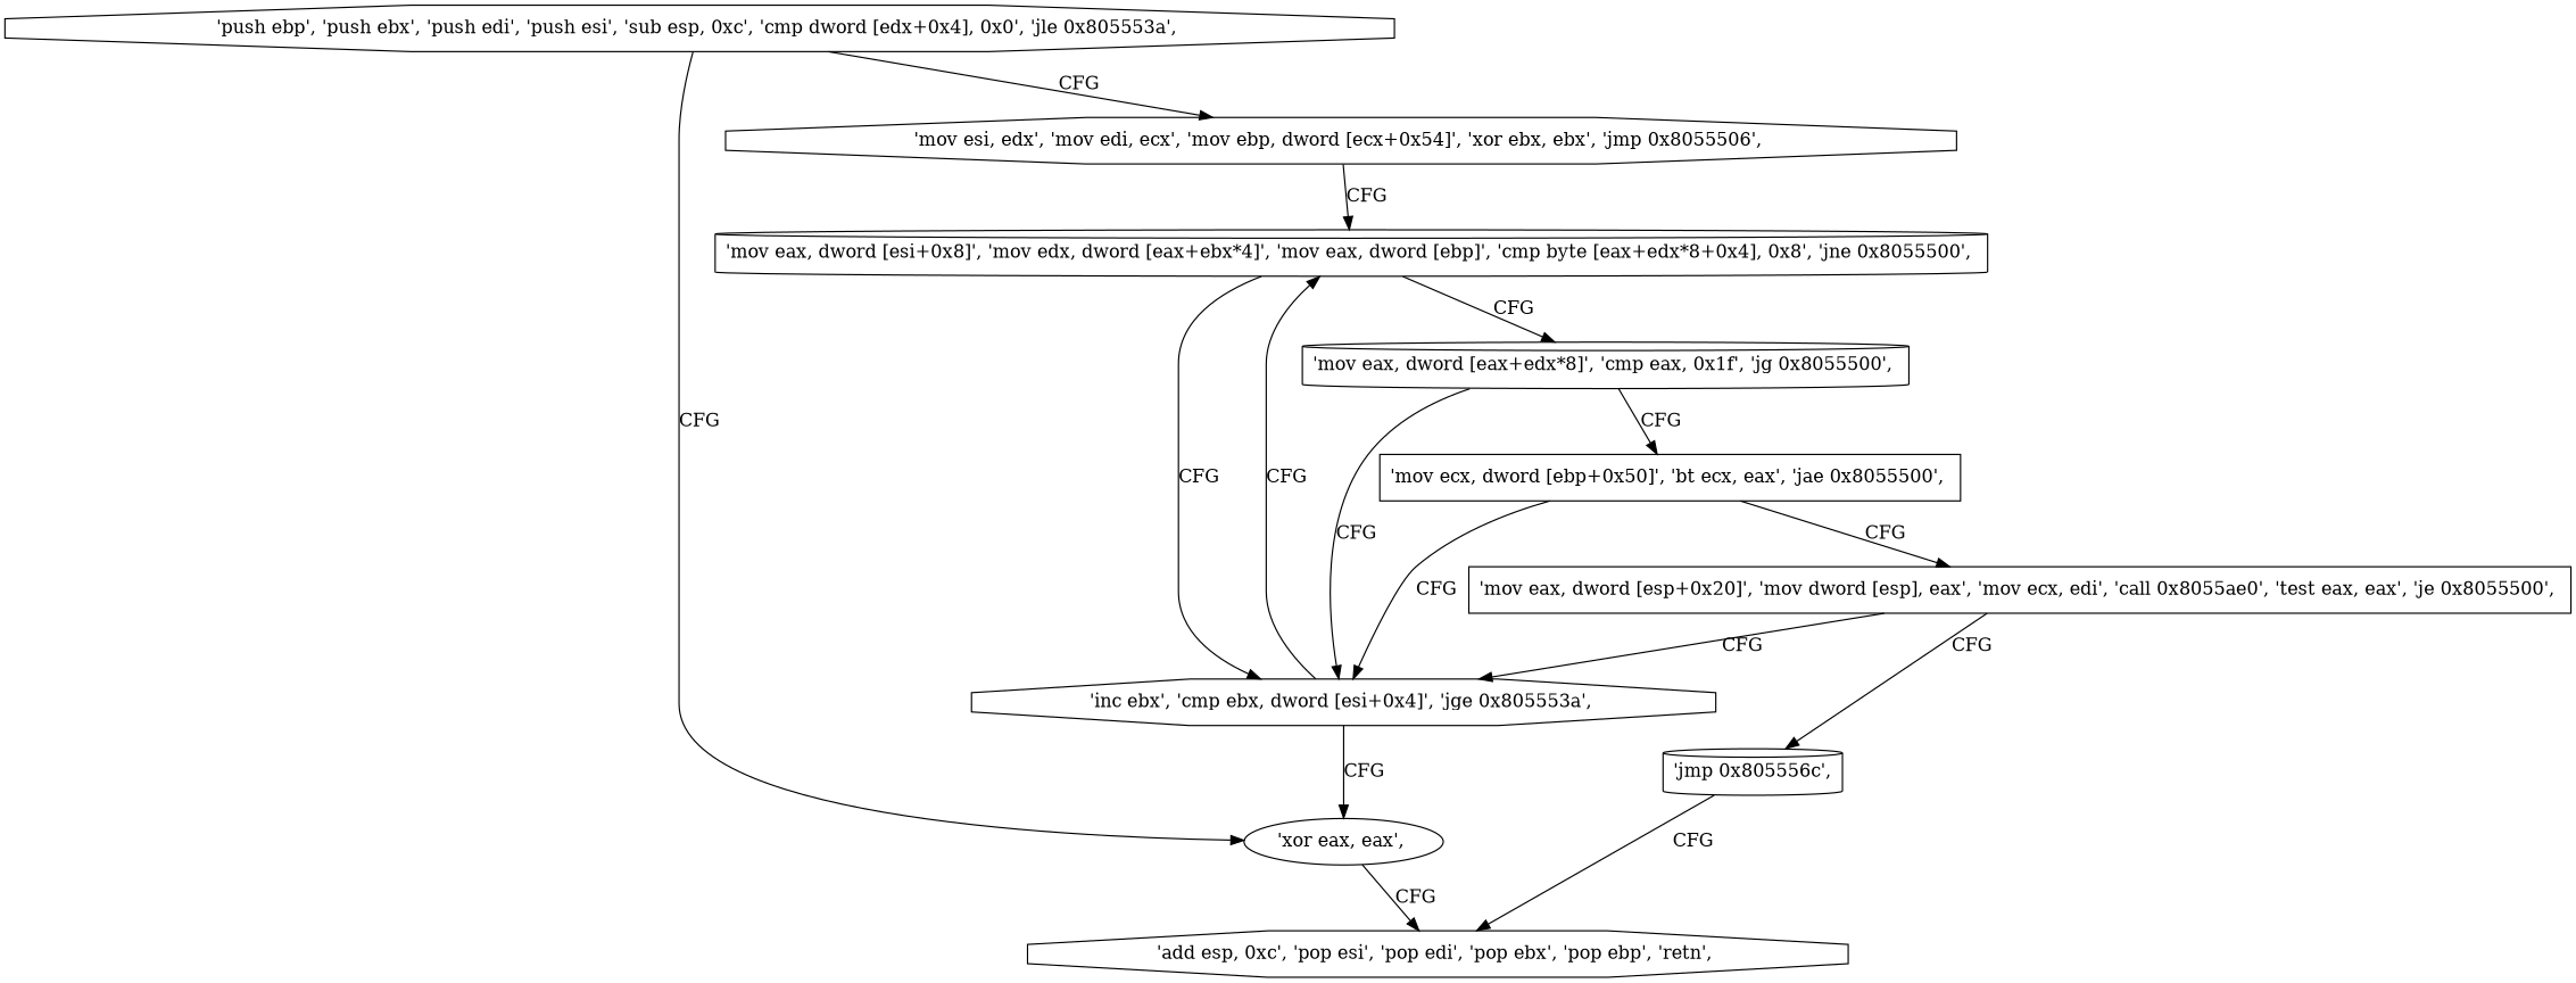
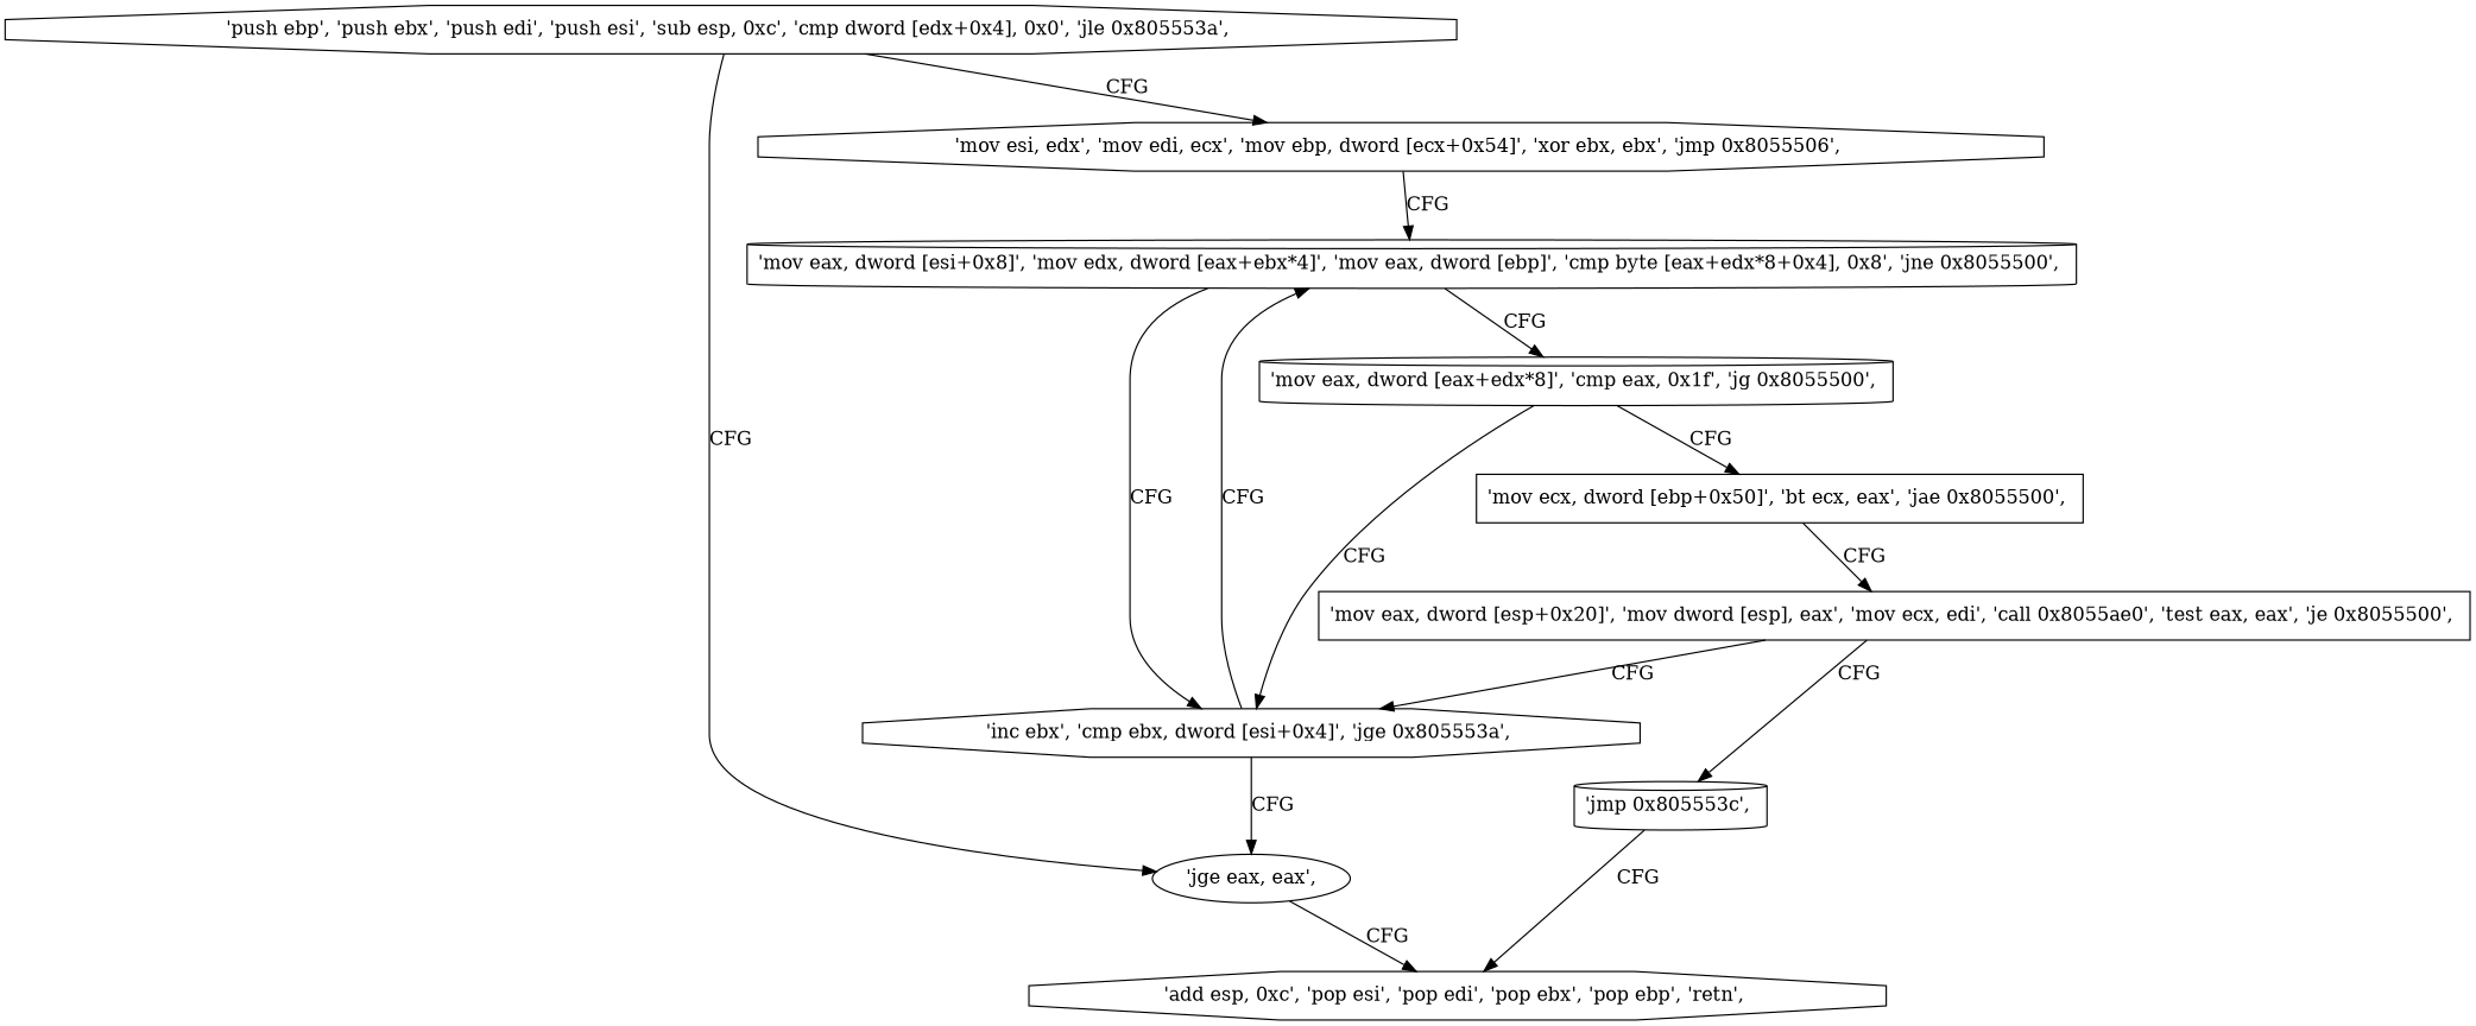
  digraph {
    node [shape=octagon]
    n1 [label="'push ebp', 'push ebx', 'push edi', 'push esi', 'sub esp, 0xc', 'cmp dword [edx+0x4], 0x0', 'jle 0x805553a', "]
-   n2 [label="'xor eax, eax', " shape=ellipse]
+   n2 [label="'jge eax, eax'," shape=ellipse]
    n3 [label="'mov esi, edx', 'mov edi, ecx', 'mov ebp, dword [ecx+0x54]', 'xor ebx, ebx', 'jmp 0x8055506', "]
    n4 [label="'add esp, 0xc', 'pop esi', 'pop edi', 'pop ebx', 'pop ebp', 'retn', "]
    n5 [label="'mov eax, dword [esi+0x8]', 'mov edx, dword [eax+ebx*4]', 'mov eax, dword [ebp]', 'cmp byte [eax+edx*8+0x4], 0x8', 'jne 0x8055500', " shape=cylinder]
    n6 [label="'inc ebx', 'cmp ebx, dword [esi+0x4]', 'jge 0x805553a', "]
    n7 [label="'mov eax, dword [eax+edx*8]', 'cmp eax, 0x1f', 'jg 0x8055500', " shape=cylinder]
    n8 [label="'mov ecx, dword [ebp+0x50]', 'bt ecx, eax', 'jae 0x8055500', " shape=box]
    n9 [label="'mov eax, dword [esp+0x20]', 'mov dword [esp], eax', 'mov ecx, edi', 'call 0x8055ae0', 'test eax, eax', 'je 0x8055500', " shape=box]
-   n10 [label="'jmp 0x805556c'," shape=cylinder]
+   n10 [label="'jmp 0x805553c', " shape=cylinder]
    n1 -> n2 [label=CFG]
    n1 -> n3 [label=CFG]
    n2 -> n4 [label=CFG]
    n3 -> n5 [label=CFG]
    n5 -> n6 [label=CFG]
    n5 -> n7 [label=CFG]
    n6 -> n2 [label=CFG]
    n6 -> n5 [label=CFG]
    n7 -> n6 [label=CFG]
    n7 -> n8 [label=CFG]
-   n8 -> n6 [label=CFG]
    n8 -> n9 [label=CFG]
    n9 -> n6 [label=CFG]
    n9 -> n10 [label=CFG]
    n10 -> n4 [label=CFG]
  }
